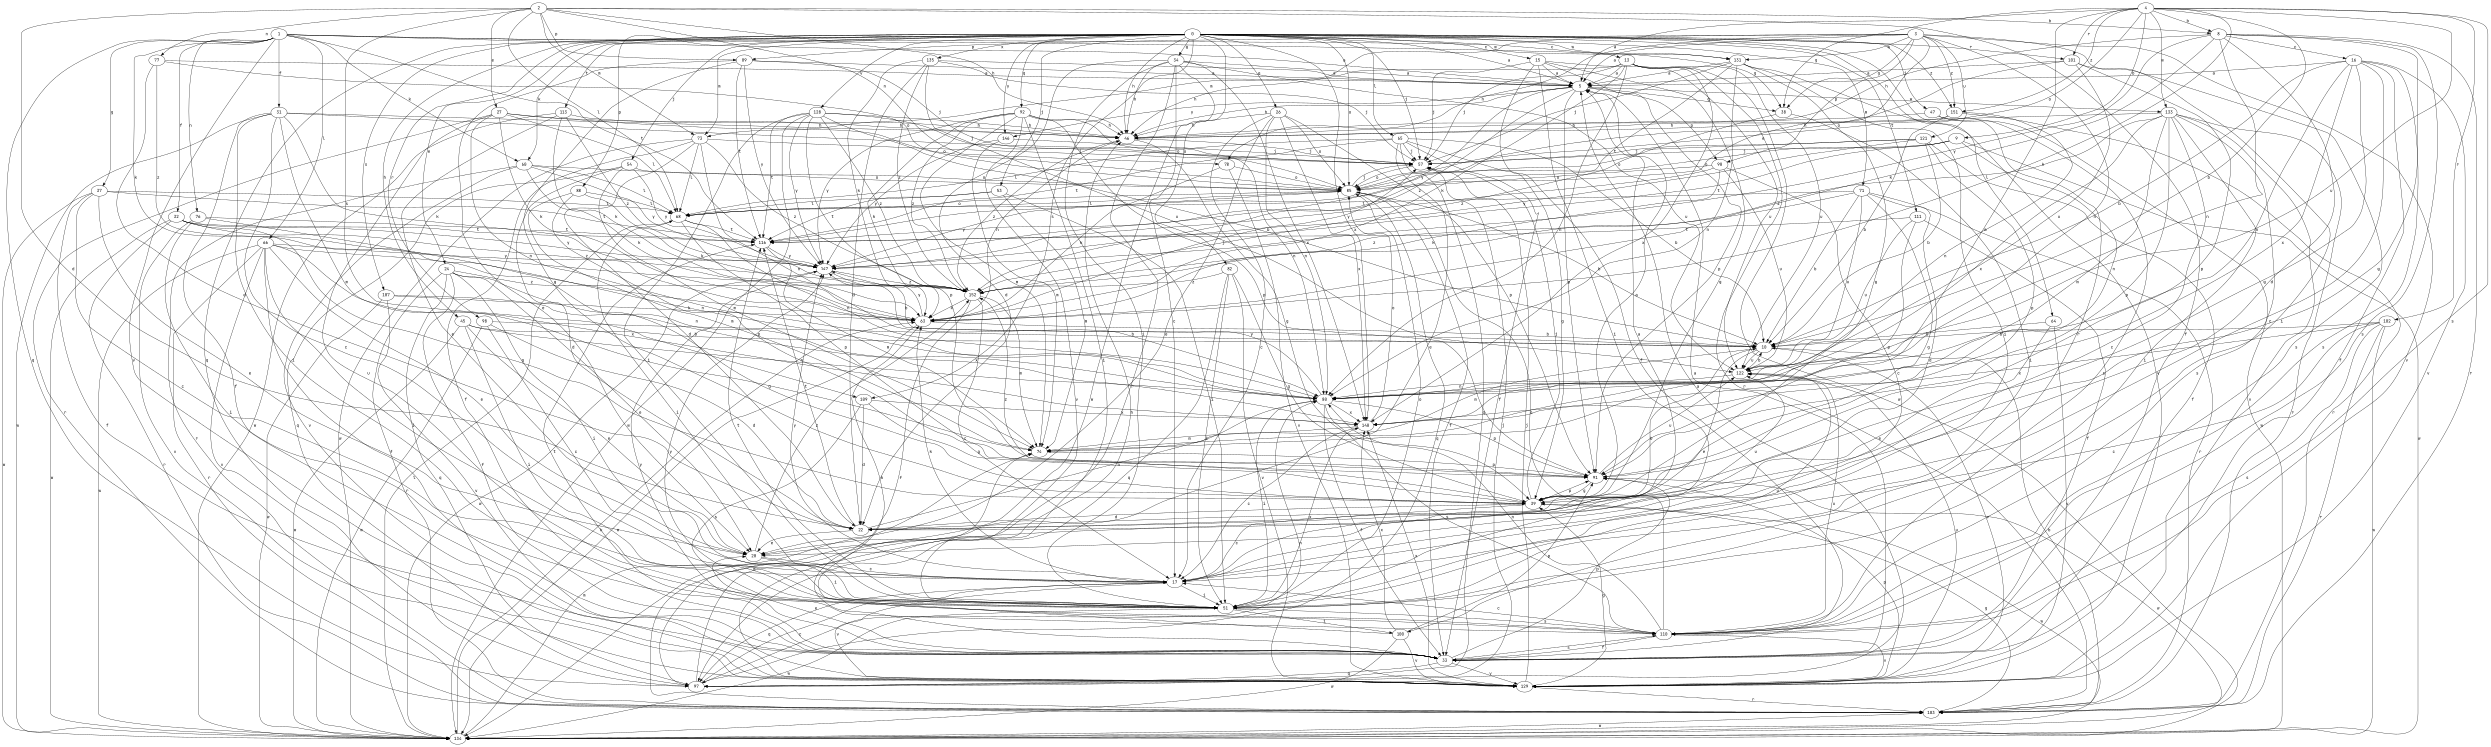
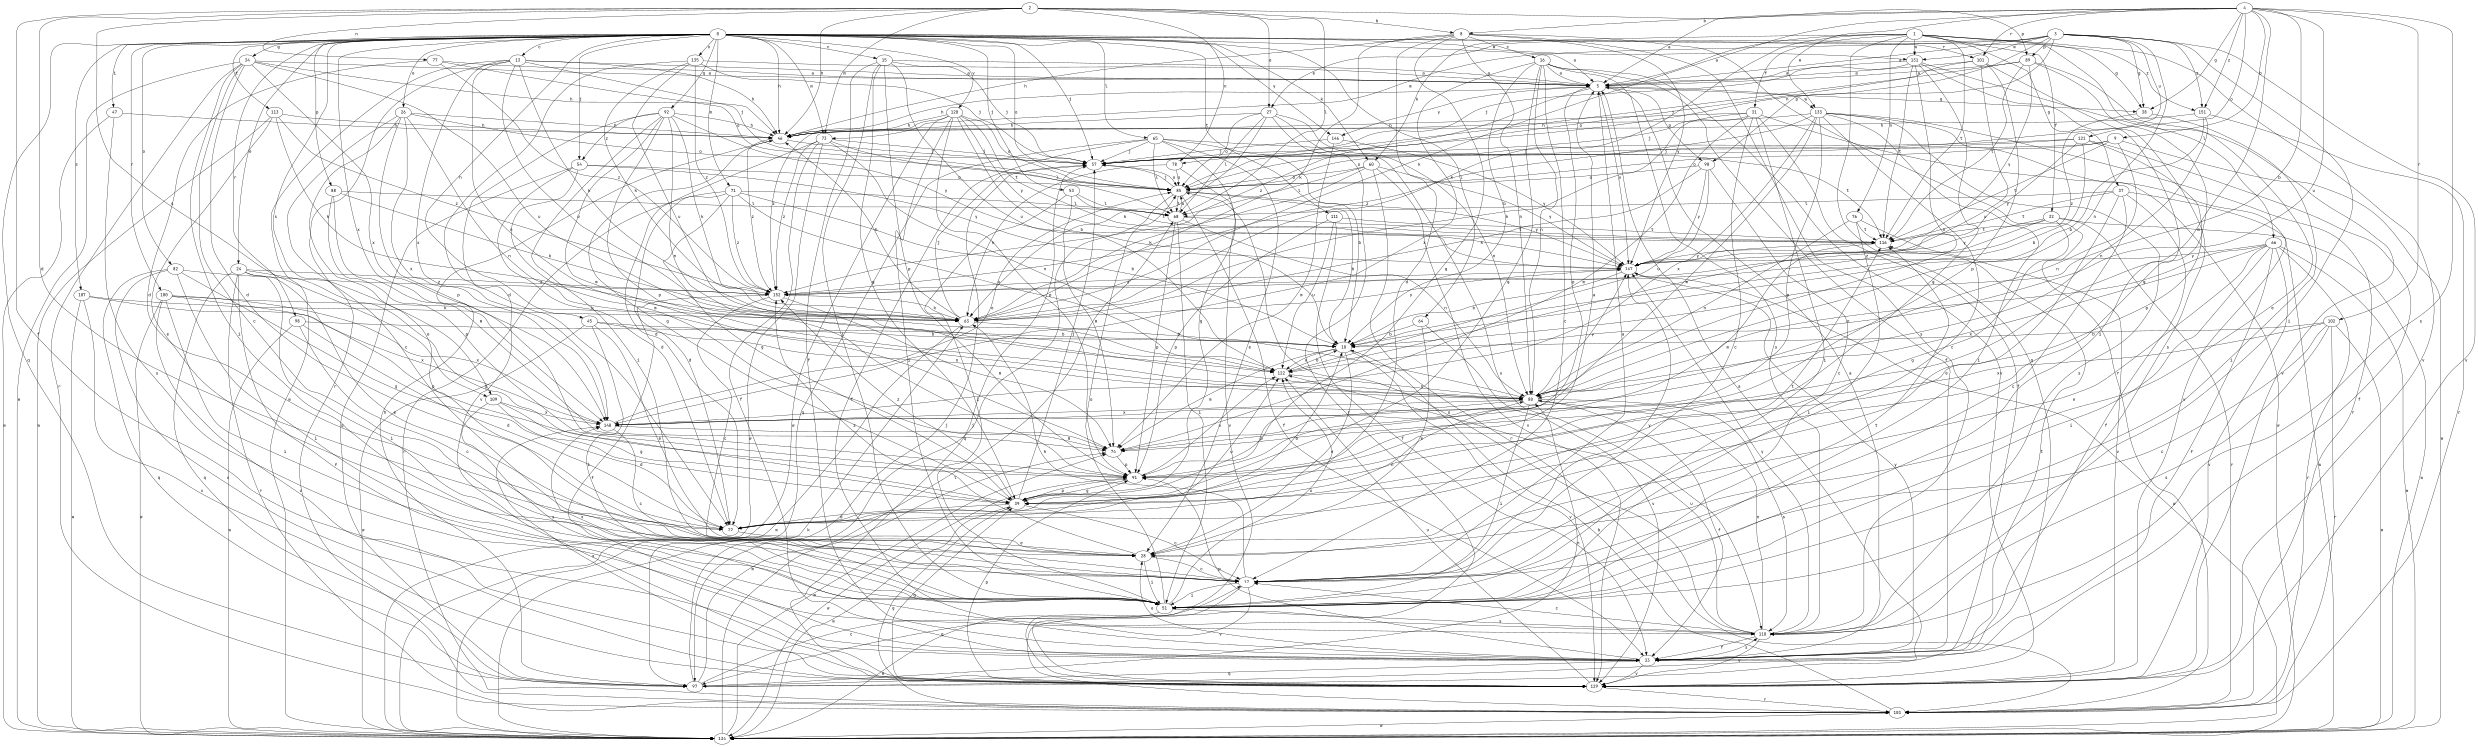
  strict digraph {
    fontname="JetBrains Mono"
    node [fontname="JetBrains Mono"]
    edge [fontname="JetBrains Mono"]
    0
    5
    13
    15
    24
    26
    34
    45
    46
    47
    53
    54
    57
    60
    64
    65
    71
    73
    82
    85
    88
    92
    97
    98
    100
    101
    107
    109
    111
    113
    128
    131
    135
    140
    146
    151
    38
    90
    133
    91
    147
    152
    63
    80
    122
    103
    134
    33
    51
    39
    28
    17
    22
    10
    110
    116
    68
    74
    129
    1
    31
    32
    37
    66
    76
    2
    8
    27
    77
    78
    89
    16
    3
    121
    4
    9
    102
    0 -> 5 [label=a]
    0 -> 13 [label=c]
    0 -> 15 [label=c]
    0 -> 24 [label=e]
    0 -> 26 [label=e]
    0 -> 34 [label=g]
    0 -> 45 [label=h]
    0 -> 46 [label=h]
    0 -> 47 [label=i]
    0 -> 53 [label=j]
    0 -> 54 [label=j]
    0 -> 57 [label=j]
    0 -> 60 [label=k]
    0 -> 64 [label=l]
    0 -> 65 [label=l]
    0 -> 71 [label=m]
    0 -> 73 [label=m]
    0 -> 82 [label=o]
    0 -> 85 [label=o]
    0 -> 88 [label=p]
    0 -> 92 [label=q]
    0 -> 97 [label=q]
    0 -> 98 [label=r]
    0 -> 100 [label=r]
    0 -> 101 [label=r]
    0 -> 107 [label=s]
    0 -> 109 [label=s]
    0 -> 111 [label=t]
    0 -> 113 [label=t]
    0 -> 128 [label=v]
    0 -> 131 [label=w]
    0 -> 135 [label=x]
    0 -> 140 [label=x]
    0 -> 146 [label=y]
    0 -> 151 [label=z]
    5 -> 46 [label=h]
    5 -> 146 [label=y]
    5 -> 38 [label=g]
    5 -> 90 [label=p]
    5 -> 133 [label=w]
    5 -> 91 [label=p]
    5 -> 147 [label=y]
    5 -> 152 [label=z]
    13 -> 5 [label=a]
    13 -> 46 [label=h]
    13 -> 57 [label=j]
    13 -> 140 [label=x]
    13 -> 63 [label=k]
    13 -> 80 [label=n]
    13 -> 122 [label=u]
    13 -> 103 [label=r]
    13 -> 134 [label=w]
    15 -> 5 [label=a]
    15 -> 57 [label=j]
    15 -> 91 [label=p]
    15 -> 122 [label=u]
    15 -> 33 [label=f]
    15 -> 51 [label=i]
    15 -> 39 [label=g]
    24 -> 97 [label=q]
    24 -> 152 [label=z]
    24 -> 103 [label=r]
    24 -> 33 [label=f]
    24 -> 51 [label=i]
    24 -> 39 [label=g]
    24 -> 28 [label=e]
    26 -> 46 [label=h]
    26 -> 85 [label=o]
    26 -> 140 [label=x]
    26 -> 91 [label=p]
    26 -> 80 [label=n]
    26 -> 28 [label=e]
    26 -> 17 [label=c]
    34 -> 5 [label=a]
    34 -> 46 [label=h]
    34 -> 140 [label=x]
    34 -> 122 [label=u]
    34 -> 103 [label=r]
    34 -> 134 [label=w]
    34 -> 51 [label=i]
    34 -> 17 [label=c]
    34 -> 22 [label=d]
    45 -> 80 [label=n]
    45 -> 134 [label=w]
    45 -> 51 [label=i]
    45 -> 28 [label=e]
    45 -> 10 [label=b]
    46 -> 57 [label=j]
    46 -> 152 [label=z]
    46 -> 39 [label=g]
    47 -> 46 [label=h]
    47 -> 134 [label=w]
    47 -> 110 [label=s]
    53 -> 51 [label=i]
    53 -> 116 [label=t]
    53 -> 68 [label=l]
    53 -> 74 [label=m]
    54 -> 85 [label=o]
    54 -> 97 [label=q]
    54 -> 147 [label=y]
    54 -> 22 [label=d]
    54 -> 74 [label=m]
    57 -> 85 [label=o]
    60 -> 85 [label=o]
    60 -> 147 [label=y]
    60 -> 63 [label=k]
    60 -> 103 [label=r]
    60 -> 68 [label=l]
    60 -> 129 [label=v]
    64 -> 28 [label=e]
    64 -> 10 [label=b]
    64 -> 129 [label=v]
    65 -> 57 [label=j]
    65 -> 97 [label=q]
    65 -> 33 [label=f]
    65 -> 39 [label=g]
    65 -> 28 [label=e]
    65 -> 10 [label=b]
    65 -> 116 [label=t]
    65 -> 68 [label=l]
    71 -> 152 [label=z]
    71 -> 122 [label=u]
    71 -> 103 [label=r]
    71 -> 39 [label=g]
    71 -> 22 [label=d]
    71 -> 10 [label=b]
    71 -> 68 [label=l]
    73 -> 57 [label=j]
    73 -> 152 [label=z]
    73 -> 80 [label=n]
    73 -> 134 [label=w]
    73 -> 33 [label=f]
    73 -> 22 [label=d]
    73 -> 68 [label=l]
    82 -> 97 [label=q]
    82 -> 152 [label=z]
    82 -> 51 [label=i]
    82 -> 39 [label=g]
    82 -> 129 [label=v]
    85 -> 57 [label=j]
    85 -> 97 [label=q]
    85 -> 147 [label=y]
    85 -> 33 [label=f]
    85 -> 10 [label=b]
    85 -> 68 [label=l]
    88 -> 91 [label=p]
    88 -> 63 [label=k]
    88 -> 68 [label=l]
    88 -> 74 [label=m]
    92 -> 46 [label=h]
    92 -> 91 [label=p]
    92 -> 147 [label=y]
-   92 -> 152 [label=z]
+   92 -> 54 [label=z]
    92 -> 63 [label=k]
    92 -> 80 [label=n]
    92 -> 51 [label=i]
    92 -> 74 [label=m]
    92 -> 129 [label=v]
    97 -> 5 [label=a]
    97 -> 46 [label=h]
    97 -> 57 [label=j]
    97 -> 80 [label=n]
    97 -> 17 [label=c]
    97 -> 74 [label=m]
    98 -> 134 [label=w]
    98 -> 17 [label=c]
    98 -> 22 [label=d]
    98 -> 10 [label=b]
    100 -> 140 [label=x]
    100 -> 91 [label=p]
    100 -> 63 [label=k]
    100 -> 134 [label=w]
-   51 -> 100 [label=i]
+   100 -> 51 [label=i]
    100 -> 129 [label=v]
    101 -> 5 [label=a]
    101 -> 85 [label=o]
    101 -> 91 [label=p]
    101 -> 122 [label=u]
    101 -> 110 [label=s]
    107 -> 140 [label=x]
    107 -> 63 [label=k]
    107 -> 134 [label=w]
    107 -> 129 [label=v]
    109 -> 140 [label=x]
    109 -> 39 [label=g]
    109 -> 22 [label=d]
    109 -> 110 [label=s]
    111 -> 91 [label=p]
    111 -> 122 [label=u]
    111 -> 33 [label=f]
    111 -> 116 [label=t]
    113 -> 46 [label=h]
    113 -> 152 [label=z]
    113 -> 63 [label=k]
    113 -> 134 [label=w]
    113 -> 28 [label=e]
    128 -> 46 [label=h]
    128 -> 85 [label=o]
    128 -> 91 [label=p]
    128 -> 147 [label=y]
    128 -> 152 [label=z]
    128 -> 134 [label=w]
    128 -> 51 [label=i]
    128 -> 10 [label=b]
    128 -> 116 [label=t]
    131 -> 5 [label=a]
    131 -> 57 [label=j]
    131 -> 80 [label=n]
    131 -> 51 [label=i]
    131 -> 39 [label=g]
    131 -> 116 [label=t]
    131 -> 129 [label=v]
    135 -> 5 [label=a]
    135 -> 57 [label=j]
    135 -> 152 [label=z]
    135 -> 63 [label=k]
    135 -> 122 [label=u]
    135 -> 22 [label=d]
    140 -> 85 [label=o]
    140 -> 17 [label=c]
    140 -> 74 [label=m]
    146 -> 57 [label=j]
    146 -> 147 [label=y]
    146 -> 74 [label=m]
    151 -> 46 [label=h]
    151 -> 80 [label=n]
    151 -> 103 [label=r]
    151 -> 10 [label=b]
    38 -> 152 [label=z]
    38 -> 51 [label=i]
    90 -> 85 [label=o]
    90 -> 147 [label=y]
    90 -> 63 [label=k]
    90 -> 122 [label=u]
    90 -> 17 [label=c]
    133 -> 46 [label=h]
    133 -> 140 [label=x]
    133 -> 91 [label=p]
    133 -> 152 [label=z]
    133 -> 103 [label=r]
    133 -> 51 [label=i]
    133 -> 17 [label=c]
    133 -> 110 [label=s]
    133 -> 74 [label=m]
    133 -> 129 [label=v]
    91 -> 122 [label=u]
    91 -> 134 [label=w]
    91 -> 39 [label=g]
    147 -> 152 [label=z]
    147 -> 134 [label=w]
    147 -> 10 [label=b]
    152 -> 63 [label=k]
    152 -> 33 [label=f]
    152 -> 17 [label=c]
    152 -> 74 [label=m]
    63 -> 46 [label=h]
    63 -> 57 [label=j]
    63 -> 147 [label=y]
    63 -> 134 [label=w]
    63 -> 10 [label=b]
    80 -> 140 [label=x]
    80 -> 91 [label=p]
    80 -> 147 [label=y]
    80 -> 33 [label=f]
    80 -> 51 [label=i]
    80 -> 110 [label=s]
    122 -> 80 [label=n]
    122 -> 10 [label=b]
    103 -> 134 [label=w]
    103 -> 39 [label=g]
    103 -> 10 [label=b]
    134 -> 63 [label=k]
    134 -> 68 [label=l]
    134 -> 74 [label=m]
    33 -> 5 [label=a]
    33 -> 97 [label=q]
    33 -> 91 [label=p]
    33 -> 147 [label=y]
    33 -> 28 [label=e]
    33 -> 110 [label=s]
    33 -> 116 [label=t]
    33 -> 129 [label=v]
    51 -> 85 [label=o]
    51 -> 140 [label=x]
    51 -> 122 [label=u]
    51 -> 134 [label=w]
    51 -> 110 [label=s]
    51 -> 116 [label=t]
    39 -> 5 [label=a]
    39 -> 57 [label=j]
    39 -> 91 [label=p]
    39 -> 152 [label=z]
    39 -> 134 [label=w]
    39 -> 17 [label=c]
    39 -> 22 [label=d]
    28 -> 152 [label=z]
    28 -> 51 [label=i]
    28 -> 17 [label=c]
    17 -> 5 [label=a]
    17 -> 97 [label=q]
    17 -> 147 [label=y]
    17 -> 63 [label=k]
    17 -> 51 [label=i]
    17 -> 129 [label=v]
    22 -> 80 [label=n]
    22 -> 122 [label=u]
    22 -> 28 [label=e]
    22 -> 10 [label=b]
    22 -> 116 [label=t]
    10 -> 122 [label=u]
    10 -> 28 [label=e]
    10 -> 74 [label=m]
    10 -> 129 [label=v]
    110 -> 85 [label=o]
    110 -> 147 [label=y]
    110 -> 80 [label=n]
    110 -> 122 [label=u]
    110 -> 33 [label=f]
    110 -> 17 [label=c]
    110 -> 129 [label=v]
    116 -> 147 [label=y]
    116 -> 74 [label=m]
    68 -> 85 [label=o]
    68 -> 91 [label=p]
    68 -> 80 [label=n]
    68 -> 51 [label=i]
    68 -> 116 [label=t]
    74 -> 91 [label=p]
    129 -> 57 [label=j]
    129 -> 140 [label=x]
    129 -> 91 [label=p]
    129 -> 122 [label=u]
    129 -> 103 [label=r]
    129 -> 39 [label=g]
    1 -> 5 [label=a]
    1 -> 60 [label=k]
    1 -> 97 [label=q]
    1 -> 131 [label=w]
    1 -> 38 [label=g]
    1 -> 63 [label=k]
    1 -> 116 [label=t]
    1 -> 129 [label=v]
    1 -> 31 [label=f]
    1 -> 32 [label=f]
    1 -> 37 [label=g]
    1 -> 66 [label=l]
    1 -> 76 [label=n]
    31 -> 46 [label=h]
    31 -> 57 [label=j]
    31 -> 63 [label=k]
    31 -> 134 [label=w]
    31 -> 33 [label=f]
    31 -> 51 [label=i]
    31 -> 17 [label=c]
    31 -> 74 [label=m]
    32 -> 147 [label=y]
    32 -> 152 [label=z]
    32 -> 103 [label=r]
    32 -> 134 [label=w]
    32 -> 39 [label=g]
    32 -> 116 [label=t]
    37 -> 134 [label=w]
    37 -> 33 [label=f]
    37 -> 28 [label=e]
    37 -> 17 [label=c]
    37 -> 116 [label=t]
    37 -> 68 [label=l]
    66 -> 140 [label=x]
    66 -> 147 [label=y]
    66 -> 80 [label=n]
    66 -> 103 [label=r]
    66 -> 134 [label=w]
    66 -> 33 [label=f]
    66 -> 51 [label=i]
    66 -> 28 [label=e]
    66 -> 129 [label=v]
    76 -> 80 [label=n]
    76 -> 51 [label=i]
    76 -> 116 [label=t]
    76 -> 129 [label=v]
    2 -> 46 [label=h]
    2 -> 73 [label=m]
    2 -> 109 [label=s]
    2 -> 33 [label=f]
    2 -> 22 [label=d]
    2 -> 68 [label=l]
    2 -> 8 [label=b]
    2 -> 27 [label=e]
    2 -> 77 [label=n]
    2 -> 78 [label=n]
    2 -> 89 [label=p]
    8 -> 46 [label=h]
    8 -> 147 [label=y]
    8 -> 63 [label=k]
    8 -> 80 [label=n]
    8 -> 103 [label=r]
    8 -> 39 [label=g]
    8 -> 22 [label=d]
    8 -> 110 [label=s]
    8 -> 16 [label=c]
    27 -> 46 [label=h]
    27 -> 85 [label=o]
    27 -> 63 [label=k]
    27 -> 80 [label=n]
    27 -> 103 [label=r]
    27 -> 110 [label=u]
    27 -> 68 [label=l]
    77 -> 5 [label=a]
    77 -> 85 [label=o]
    77 -> 152 [label=z]
    77 -> 22 [label=d]
    78 -> 85 [label=o]
    78 -> 63 [label=k]
    78 -> 129 [label=v]
    89 -> 5 [label=a]
    89 -> 57 [label=j]
    89 -> 147 [label=y]
    89 -> 39 [label=g]
    89 -> 28 [label=e]
    89 -> 116 [label=t]
    16 -> 5 [label=a]
    16 -> 140 [label=x]
    16 -> 80 [label=n]
    16 -> 33 [label=f]
    16 -> 39 [label=g]
    16 -> 17 [label=c]
    16 -> 10 [label=b]
    16 -> 110 [label=s]
    16 -> 129 [label=v]
    3 -> 5 [label=a]
    3 -> 73 [label=m]
    3 -> 131 [label=w]
    3 -> 151 [label=z]
    3 -> 38 [label=g]
    3 -> 90 [label=p]
    3 -> 80 [label=n]
    3 -> 51 [label=i]
    3 -> 129 [label=v]
-   3 -> 116 [label=e]
+   3 -> 27 [label=e]
    3 -> 78 [label=n]
    3 -> 89 [label=p]
    3 -> 121 [label=u]
    121 -> 57 [label=j]
    121 -> 85 [label=o]
    121 -> 91 [label=p]
    121 -> 147 [label=y]
    121 -> 33 [label=f]
    121 -> 10 [label=b]
    4 -> 5 [label=a]
    4 -> 85 [label=o]
    4 -> 101 [label=r]
    4 -> 151 [label=z]
    4 -> 38 [label=g]
    4 -> 133 [label=w]
    4 -> 63 [label=k]
    4 -> 122 [label=u]
    4 -> 10 [label=b]
    4 -> 110 [label=s]
    4 -> 74 [label=m]
    4 -> 8 [label=b]
    4 -> 9 [label=b]
    4 -> 102 [label=r]
    9 -> 57 [label=j]
    9 -> 85 [label=o]
    9 -> 80 [label=n]
    9 -> 134 [label=w]
    9 -> 116 [label=t]
    102 -> 140 [label=x]
    102 -> 103 [label=r]
    102 -> 134 [label=w]
    102 -> 17 [label=c]
    102 -> 10 [label=b]
    102 -> 110 [label=s]
  }
